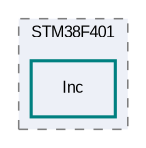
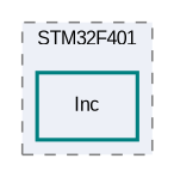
  digraph {
    compound=true
    fontname="Liberation Sans"
    n1 [color=teal fillcolor="#edf0f7" fontname="Liberation Sans" fontsize=10 label=Inc shape=box style="filled,bold,"]
    subgraph cluster_1 {
      bgcolor="#edf0f7"
      fontsize=10
-     label=STM38F401
+     label=STM32F401
      pencolor=grey50
      style="filled,dashed,"
      n1
    }
  }
